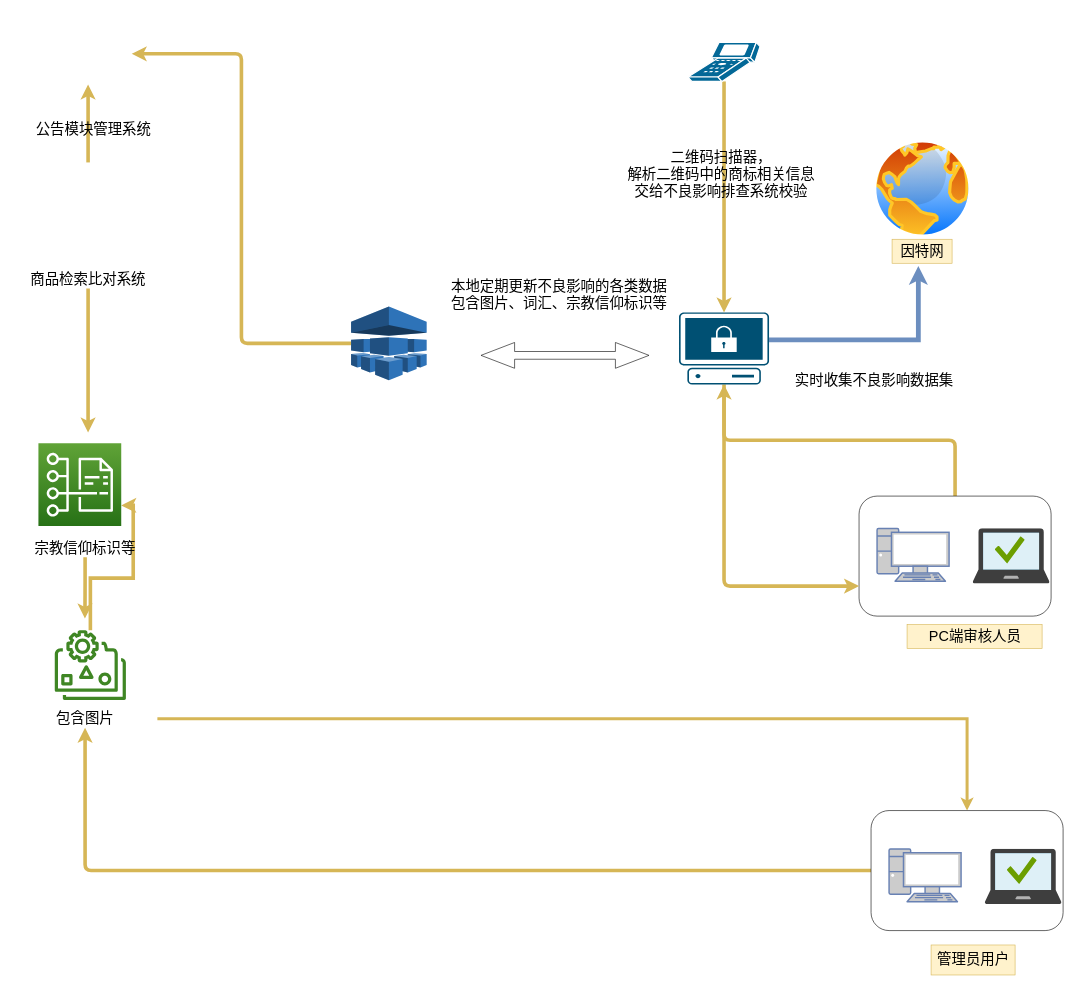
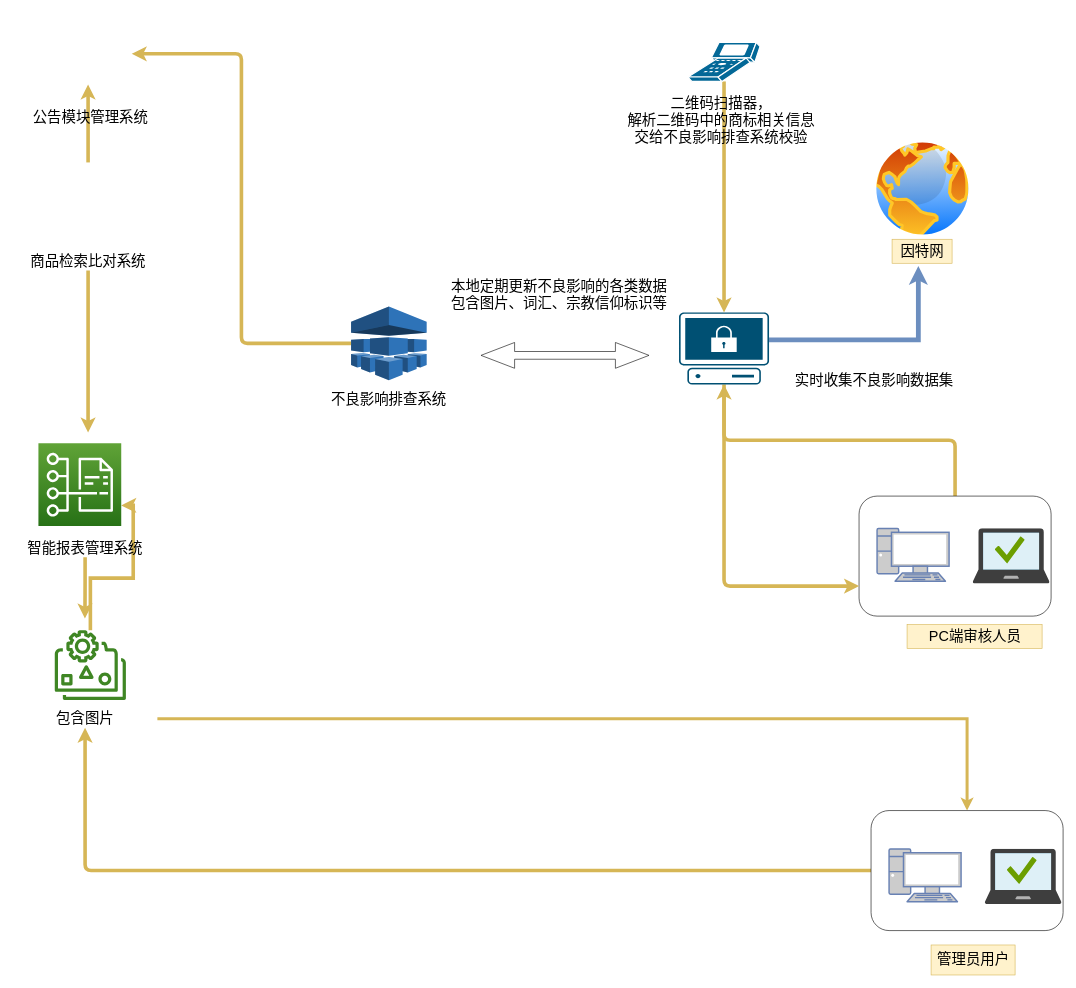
  <mxCell id="0" />
  <mxCell id="1" parent="0" />
  <mxCell id="2" style="edgeStyle=orthogonalEdgeStyle;rounded=1;orthogonalLoop=1;jettySize=auto;html=1;exitX=0.5;exitY=0;exitDx=0;exitDy=0;entryX=0.5;entryY=1;entryDx=0;entryDy=0;entryPerimeter=0;fillColor=#fff2cc;strokeColor=#d6b656;strokeWidth=6;" edge="1" parent="1" source="3" target="22"><mxGeometry relative="1" as="geometry"><Array as="points"><mxPoint x="1591" y="733" /><mxPoint x="1206" y="733" /></Array></mxGeometry></mxCell>
  <mxCell id="3" value="" style="rounded=1;whiteSpace=wrap;html=1;" vertex="1" parent="1"><mxGeometry x="1431" y="826" width="320" height="200" as="geometry" /></mxCell>
  <mxCell id="4" style="edgeStyle=orthogonalEdgeStyle;rounded=0;orthogonalLoop=1;jettySize=auto;html=1;entryX=1;entryY=0.75;entryDx=0;entryDy=0;entryPerimeter=0;fillColor=#fff2cc;strokeColor=#d6b656;strokeWidth=6;" edge="1" parent="1" source="5" target="17"><mxGeometry relative="1" as="geometry" /></mxCell>
  <mxCell id="5" value="" style="sketch=0;outlineConnect=0;fontColor=#232F3E;gradientColor=none;fillColor=#3F8624;strokeColor=none;dashed=0;verticalLabelPosition=bottom;verticalAlign=top;align=center;html=1;fontSize=12;fontStyle=0;aspect=fixed;pointerEvents=1;shape=mxgraph.aws4.elastic_file_system_intelligent_tiering;" vertex="1" parent="1"><mxGeometry x="90.76" y="1049" width="118.52" height="117" as="geometry" /></mxCell>
  <mxCell id="6" style="edgeStyle=orthogonalEdgeStyle;rounded=0;orthogonalLoop=1;jettySize=auto;html=1;entryX=0.5;entryY=0;entryDx=0;entryDy=0;strokeWidth=5;fillColor=#fff2cc;strokeColor=#d6b656;" edge="1" parent="1" source="7" target="35"><mxGeometry relative="1" as="geometry" /></mxCell>
  <mxCell id="7" value="&lt;p class=&quot;MsoNormal&quot;&gt;&lt;font style=&quot;font-size: 24px;&quot;&gt;包含图片&lt;/font&gt;&lt;/p&gt;" style="text;html=1;strokeColor=none;fillColor=none;align=center;verticalAlign=middle;whiteSpace=wrap;rounded=0;" vertex="1" parent="1"><mxGeometry x="20.76" y="1182" width="241" height="30" as="geometry" /></mxCell>
  <mxCell id="8" style="edgeStyle=orthogonalEdgeStyle;rounded=0;orthogonalLoop=1;jettySize=auto;html=1;entryX=0.473;entryY=0.87;entryDx=0;entryDy=0;entryPerimeter=0;fillColor=#fff2cc;strokeColor=#d6b656;strokeWidth=6;" edge="1" parent="1" source="9" target="15"><mxGeometry relative="1" as="geometry" /></mxCell>
  <mxCell id="9" value="" style="shape=image;html=1;verticalAlign=top;verticalLabelPosition=bottom;labelBackgroundColor=#ffffff;imageAspect=0;aspect=fixed;image=https://cdn1.iconfinder.com/data/icons/technology-and-hardware-2/200/vector_66_13-128.png;sketch=1;curveFitting=1;jiggle=2;" vertex="1" parent="1"><mxGeometry x="82.26" y="270" width="128" height="128" as="geometry" /></mxCell>
  <mxCell id="10" style="edgeStyle=orthogonalEdgeStyle;rounded=1;orthogonalLoop=1;jettySize=auto;html=1;fillColor=#fff2cc;strokeColor=#d6b656;strokeWidth=6;" edge="1" parent="1" source="11"><mxGeometry relative="1" as="geometry"><mxPoint x="146.26" y="720" as="targetPoint" /></mxGeometry></mxCell>
- <mxCell id="11" value="&lt;p class=&quot;MsoNormal&quot;&gt;&lt;span style=&quot;font-size: 24px;&quot;&gt;商品检索比对系统&lt;/span&gt;&lt;/p&gt;" style="text;html=1;strokeColor=none;fillColor=none;align=center;verticalAlign=middle;whiteSpace=wrap;rounded=0;" vertex="1" parent="1"><mxGeometry x="25.76" y="450" width="241" height="30" as="geometry" /></mxCell>
+ <mxCell id="11" value="&lt;p class=&quot;MsoNormal&quot;&gt;&lt;span style=&quot;font-size: 24px;&quot;&gt;商品检索比对系统&lt;/span&gt;&lt;/p&gt;" style="text;html=1;strokeColor=none;fillColor=none;align=center;verticalAlign=middle;whiteSpace=wrap;rounded=0;" vertex="1" parent="1"><mxGeometry x="25.76" y="420" width="241" height="30" as="geometry" /></mxCell>
  <mxCell id="12" style="edgeStyle=orthogonalEdgeStyle;rounded=1;orthogonalLoop=1;jettySize=auto;html=1;entryX=1;entryY=0.5;entryDx=0;entryDy=0;fillColor=#fff2cc;strokeColor=#d6b656;strokeWidth=6;" edge="1" parent="1" source="13" target="15"><mxGeometry relative="1" as="geometry" /></mxCell>
  <mxCell id="13" value="" style="outlineConnect=0;dashed=0;verticalLabelPosition=bottom;verticalAlign=top;align=center;html=1;shape=mxgraph.aws3.machine_learning;fillColor=#2E73B8;gradientColor=none;" vertex="1" parent="1"><mxGeometry x="584.5" y="510" width="126" height="123" as="geometry" /></mxCell>
+ <mxCell id="14" value="&lt;p class=&quot;MsoNormal&quot;&gt;&lt;span style=&quot;font-size: 24px;&quot;&gt;不良影响排查系统&lt;/span&gt;&lt;/p&gt;" style="text;html=1;strokeColor=none;fillColor=none;align=center;verticalAlign=middle;whiteSpace=wrap;rounded=0;" vertex="1" parent="1"><mxGeometry x="527" y="650" width="241" height="30" as="geometry" /></mxCell>
  <mxCell id="15" value="" style="shape=image;html=1;verticalAlign=top;verticalLabelPosition=bottom;labelBackgroundColor=#ffffff;imageAspect=0;aspect=fixed;image=https://cdn4.iconfinder.com/data/icons/48-bubbles/48/43.Bell-128.png" vertex="1" parent="1"><mxGeometry x="81.02" y="20" width="138" height="138" as="geometry" /></mxCell>
- <mxCell id="16" value="&lt;p class=&quot;MsoNormal&quot;&gt;&lt;span style=&quot;font-size: 24px;&quot;&gt;公告模块管理系统&lt;/span&gt;&lt;/p&gt;" style="text;html=1;strokeColor=none;fillColor=none;align=center;verticalAlign=middle;whiteSpace=wrap;rounded=0;" vertex="1" parent="1"><mxGeometry x="34.52" y="200" width="241" height="30" as="geometry" /></mxCell>
+ <mxCell id="16" value="&lt;p class=&quot;MsoNormal&quot;&gt;&lt;span style=&quot;font-size: 24px;&quot;&gt;公告模块管理系统&lt;/span&gt;&lt;/p&gt;" style="text;html=1;strokeColor=none;fillColor=none;align=center;verticalAlign=middle;whiteSpace=wrap;rounded=0;" vertex="1" parent="1"><mxGeometry x="29.52" y="180" width="241" height="30" as="geometry" /></mxCell>
  <mxCell id="17" value="" style="sketch=0;points=[[0,0,0],[0.25,0,0],[0.5,0,0],[0.75,0,0],[1,0,0],[0,1,0],[0.25,1,0],[0.5,1,0],[0.75,1,0],[1,1,0],[0,0.25,0],[0,0.5,0],[0,0.75,0],[1,0.25,0],[1,0.5,0],[1,0.75,0]];outlineConnect=0;fontColor=#232F3E;gradientColor=#60A337;gradientDirection=north;fillColor=#277116;strokeColor=#ffffff;dashed=0;verticalLabelPosition=bottom;verticalAlign=top;align=center;html=1;fontSize=12;fontStyle=0;aspect=fixed;shape=mxgraph.aws4.resourceIcon;resIcon=mxgraph.aws4.cost_and_usage_report;" vertex="1" parent="1"><mxGeometry x="63.52" y="738" width="138" height="138" as="geometry" /></mxCell>
  <mxCell id="18" style="edgeStyle=orthogonalEdgeStyle;rounded=1;orthogonalLoop=1;jettySize=auto;html=1;fillColor=#fff2cc;strokeColor=#d6b656;strokeWidth=6;" edge="1" parent="1" source="19"><mxGeometry relative="1" as="geometry"><mxPoint x="141" y="1030" as="targetPoint" /></mxGeometry></mxCell>
- <mxCell id="19" value="&lt;p class=&quot;MsoNormal&quot;&gt;&lt;span style=&quot;font-size: 24px;&quot;&gt;宗教信仰标识等&lt;/span&gt;&lt;/p&gt;" style="text;html=1;strokeColor=none;fillColor=none;align=center;verticalAlign=middle;whiteSpace=wrap;rounded=0;" vertex="1" parent="1"><mxGeometry x="20.76" y="898" width="241" height="30" as="geometry" /></mxCell>
+ <mxCell id="19" value="&lt;p class=&quot;MsoNormal&quot;&gt;&lt;span style=&quot;font-size: 24px;&quot;&gt;智能报表管理系统&lt;/span&gt;&lt;/p&gt;" style="text;html=1;strokeColor=none;fillColor=none;align=center;verticalAlign=middle;whiteSpace=wrap;rounded=0;" vertex="1" parent="1"><mxGeometry x="20.76" y="898" width="241" height="30" as="geometry" /></mxCell>
  <mxCell id="20" style="edgeStyle=orthogonalEdgeStyle;rounded=0;orthogonalLoop=1;jettySize=auto;html=1;exitX=1;exitY=0.38;exitDx=0;exitDy=0;exitPerimeter=0;entryX=0.438;entryY=1.112;entryDx=0;entryDy=0;entryPerimeter=0;fillColor=#dae8fc;strokeColor=#6c8ebf;strokeWidth=8;" edge="1" parent="1" source="22" target="26"><mxGeometry relative="1" as="geometry" /></mxCell>
  <mxCell id="21" style="edgeStyle=orthogonalEdgeStyle;rounded=1;orthogonalLoop=1;jettySize=auto;html=1;exitX=0.5;exitY=1;exitDx=0;exitDy=0;exitPerimeter=0;entryX=0;entryY=0.75;entryDx=0;entryDy=0;fillColor=#fff2cc;strokeColor=#d6b656;strokeWidth=6;" edge="1" parent="1" source="22" target="3"><mxGeometry relative="1" as="geometry" /></mxCell>
  <mxCell id="22" value="" style="points=[[0.02,0.015,0],[0.5,0,0],[0.98,0.015,0],[1,0.38,0],[0.895,0.98,0],[0.5,1,0],[0.105,0.98,0],[0,0.38,0]];verticalLabelPosition=bottom;sketch=0;html=1;verticalAlign=top;aspect=fixed;align=center;pointerEvents=1;shape=mxgraph.cisco19.secure_endpoint_pc;fillColor=#005073;strokeColor=none;" vertex="1" parent="1"><mxGeometry x="1131" y="520" width="150" height="120" as="geometry" /></mxCell>
  <mxCell id="23" value="" style="shape=doubleArrow;whiteSpace=wrap;html=1;" vertex="1" parent="1"><mxGeometry x="801" y="570" width="280" height="43" as="geometry" /></mxCell>
  <mxCell id="24" value="&lt;font style=&quot;font-size: 24px;&quot;&gt;本地定期更新不良影响的各类数据&lt;br&gt;包含图片、词汇、宗教信仰标识等&lt;br&gt;&lt;/font&gt;" style="text;html=1;align=center;verticalAlign=middle;resizable=0;points=[];autosize=1;strokeColor=none;fillColor=none;" vertex="1" parent="1"><mxGeometry x="741" y="455" width="380" height="70" as="geometry" /></mxCell>
  <mxCell id="25" value="" style="image;aspect=fixed;perimeter=ellipsePerimeter;html=1;align=center;shadow=0;dashed=0;spacingTop=3;image=img/lib/active_directory/internet_globe.svg;" vertex="1" parent="1"><mxGeometry x="1451" y="228" width="172" height="172" as="geometry" /></mxCell>
  <mxCell id="26" value="&lt;span style=&quot;font-size: 24px;&quot;&gt;因特网&lt;/span&gt;" style="text;html=1;align=center;verticalAlign=middle;resizable=0;points=[];autosize=1;strokeColor=#d6b656;fillColor=#fff2cc;" vertex="1" parent="1"><mxGeometry x="1486" y="398" width="100" height="40" as="geometry" /></mxCell>
  <mxCell id="27" value="&lt;span style=&quot;font-size: 24px;&quot;&gt;实时收集不良影响数据集&lt;/span&gt;" style="text;html=1;align=center;verticalAlign=middle;resizable=0;points=[];autosize=1;strokeColor=none;fillColor=none;" vertex="1" parent="1"><mxGeometry x="1311" y="613" width="290" height="40" as="geometry" /></mxCell>
  <mxCell id="28" style="edgeStyle=orthogonalEdgeStyle;rounded=1;orthogonalLoop=1;jettySize=auto;html=1;entryX=0.5;entryY=0;entryDx=0;entryDy=0;entryPerimeter=0;fillColor=#fff2cc;strokeColor=#d6b656;strokeWidth=6;" edge="1" parent="1" source="29" target="22"><mxGeometry relative="1" as="geometry" /></mxCell>
  <mxCell id="29" value="" style="shape=mxgraph.cisco.computers_and_peripherals.scanner;html=1;pointerEvents=1;dashed=0;fillColor=#036897;strokeColor=#ffffff;strokeWidth=2;verticalLabelPosition=bottom;verticalAlign=top;align=center;outlineConnect=0;" vertex="1" parent="1"><mxGeometry x="1146" y="70" width="120" height="65" as="geometry" /></mxCell>
- <mxCell id="30" value="&lt;span style=&quot;font-size: 24px;&quot;&gt;二维码扫描器，&lt;br&gt;解析二维码中的商标相关信息&lt;br&gt;交给不良影响排查系统校验&lt;br&gt;&lt;/span&gt;" style="text;html=1;align=center;verticalAlign=middle;resizable=0;points=[];autosize=1;strokeColor=none;fillColor=none;" vertex="1" parent="1"><mxGeometry x="1031" y="240" width="340" height="100" as="geometry" /></mxCell>
+ <mxCell id="30" value="&lt;span style=&quot;font-size: 24px;&quot;&gt;二维码扫描器，&lt;br&gt;解析二维码中的商标相关信息&lt;br&gt;交给不良影响排查系统校验&lt;br&gt;&lt;/span&gt;" style="text;html=1;align=center;verticalAlign=middle;resizable=0;points=[];autosize=1;strokeColor=none;fillColor=none;" vertex="1" parent="1"><mxGeometry x="1031" y="150" width="340" height="100" as="geometry" /></mxCell>
  <mxCell id="31" value="" style="fontColor=#0066CC;verticalAlign=top;verticalLabelPosition=bottom;labelPosition=center;align=center;html=1;outlineConnect=0;fillColor=#CCCCCC;strokeColor=#6881B3;gradientColor=none;gradientDirection=north;strokeWidth=2;shape=mxgraph.networks.pc;" vertex="1" parent="1"><mxGeometry x="1461" y="880" width="120" height="88" as="geometry" /></mxCell>
  <mxCell id="32" value="" style="image;sketch=0;aspect=fixed;html=1;points=[];align=center;fontSize=12;image=img/lib/mscae/Managed_Desktop.svg;" vertex="1" parent="1"><mxGeometry x="1621" y="880" width="127.78" height="92" as="geometry" /></mxCell>
  <mxCell id="33" value="&lt;font style=&quot;font-size: 24px;&quot;&gt;PC端审核人员&lt;/font&gt;" style="text;html=1;align=center;verticalAlign=middle;resizable=0;points=[];autosize=1;strokeColor=#d6b656;fillColor=#fff2cc;" vertex="1" parent="1"><mxGeometry x="1511" y="1040" width="225" height="40" as="geometry" /></mxCell>
  <mxCell id="34" style="edgeStyle=orthogonalEdgeStyle;rounded=1;orthogonalLoop=1;jettySize=auto;html=1;exitX=0;exitY=0.5;exitDx=0;exitDy=0;entryX=0.5;entryY=1;entryDx=0;entryDy=0;fillColor=#fff2cc;strokeColor=#d6b656;strokeWidth=6;" edge="1" parent="1" source="35" target="7"><mxGeometry relative="1" as="geometry" /></mxCell>
  <mxCell id="35" value="" style="rounded=1;whiteSpace=wrap;html=1;" vertex="1" parent="1"><mxGeometry x="1451" y="1350" width="320" height="200" as="geometry" /></mxCell>
  <mxCell id="36" value="" style="fontColor=#0066CC;verticalAlign=top;verticalLabelPosition=bottom;labelPosition=center;align=center;html=1;outlineConnect=0;fillColor=#CCCCCC;strokeColor=#6881B3;gradientColor=none;gradientDirection=north;strokeWidth=2;shape=mxgraph.networks.pc;" vertex="1" parent="1"><mxGeometry x="1481" y="1414" width="120" height="88" as="geometry" /></mxCell>
  <mxCell id="37" value="" style="image;sketch=0;aspect=fixed;html=1;points=[];align=center;fontSize=12;image=img/lib/mscae/Managed_Desktop.svg;" vertex="1" parent="1"><mxGeometry x="1641" y="1414" width="127.78" height="92" as="geometry" /></mxCell>
  <mxCell id="38" value="&lt;span style=&quot;font-size: 24px;&quot;&gt;管理员用户&lt;/span&gt;" style="text;html=1;align=center;verticalAlign=middle;resizable=0;points=[];autosize=1;strokeColor=#d6b656;fillColor=#fff2cc;" vertex="1" parent="1"><mxGeometry x="1551" y="1574" width="140" height="50" as="geometry" /></mxCell>
